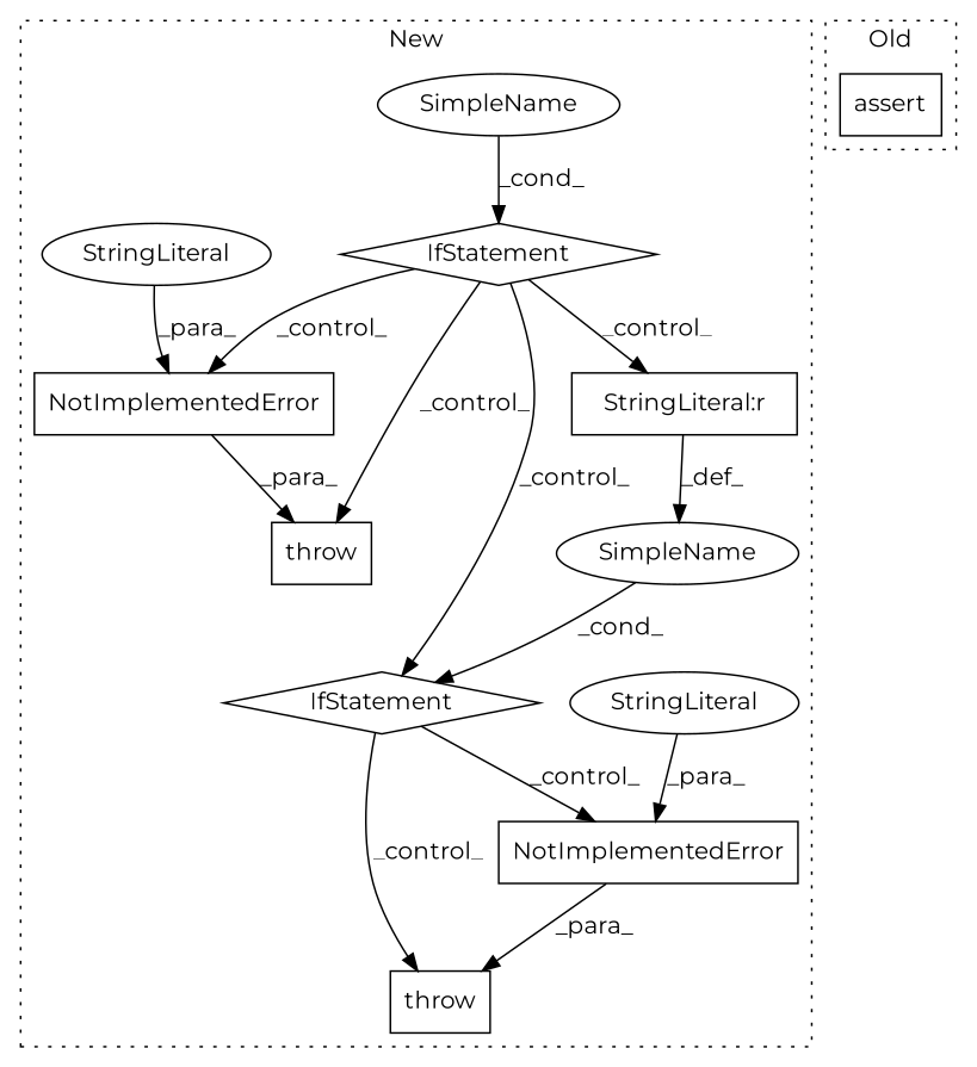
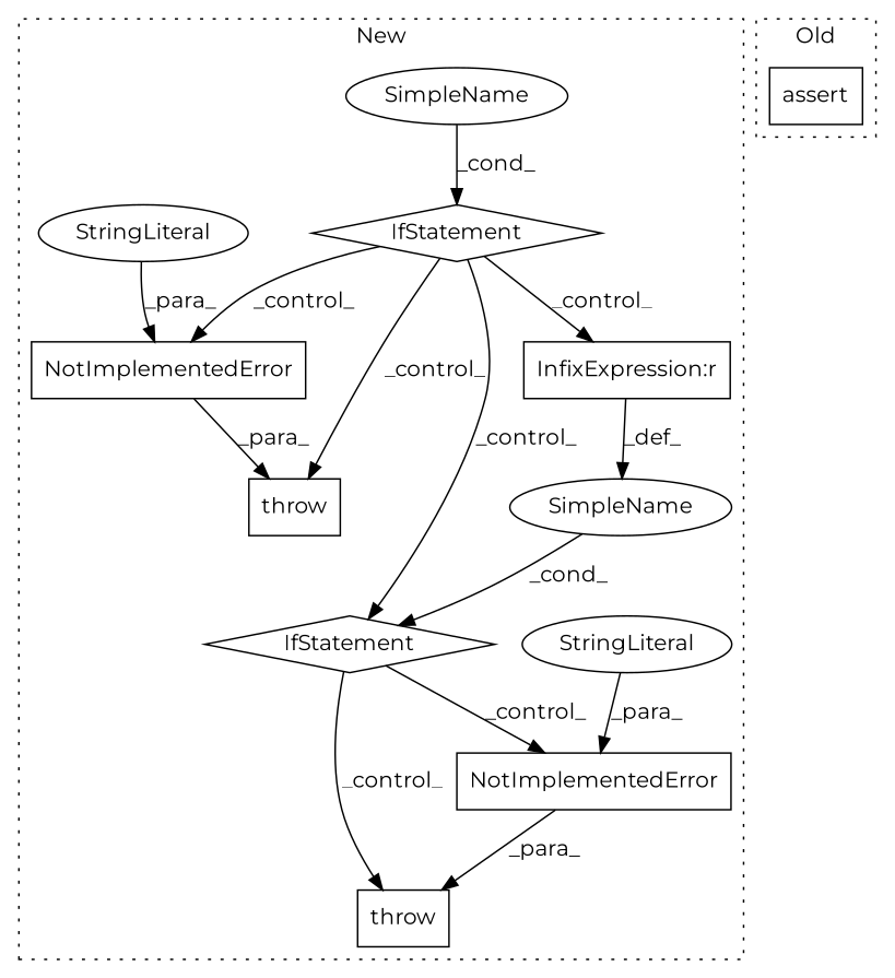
  digraph {
    fontname=Montserrat
    node [a=32 shape=box fontname=Montserrat]
    edge [fontname=Montserrat]
    n1 [l="20,1" label=NotImplementedError s="8929,8989"]
    n2 [a=53 l=6 label=throw s=8923]
    n3 [a=42 label=SimpleName shape=ellipse]
    n4 [a=25 l="4,2" label=IfStatement s="8895,8913" shape=diamond]
-   n5 [a=27 l=4 label="StringLiteral:r" s=8908]
+   n5 [a=27 l=4 label="InfixExpression:r" s=8908]
    n6 [a=45 l=40 label=StringLiteral s=8949 shape=ellipse]
    n7 [a=25 l="4,2" label=IfStatement s="8710,8733" shape=diamond]
    n8 [a=42 label=SimpleName shape=ellipse]
    n9 [a=53 l=6 label=throw s=8802]
    n10 [l="20,1" label=NotImplementedError s="8808,8868"]
    n11 [a=45 l=40 label=StringLiteral s=8828 shape=ellipse]
    n12 [a=6 l=7 label=assert s=7944]
    subgraph cluster_1 {
      label=New
      style=dotted
      n1
      n2
      n3
      n4
      n5
      n6
      n7
      n8
      n9
      n10
      n11
    }
    subgraph cluster_2 {
      label=Old
      style=dotted
      n12
    }
    n1 -> n2 [label=_para_]
    n3 -> n4 [label=_cond_]
    n4 -> n1 [label=_control_]
    n4 -> n2 [label=_control_]
    n5 -> n3 [label=_def_]
    n6 -> n1 [label=_para_]
    n7 -> n4 [label=_control_]
    n7 -> n5 [label=_control_]
    n7 -> n9 [label=_control_]
    n7 -> n10 [label=_control_]
    n8 -> n7 [label=_cond_]
    n10 -> n9 [label=_para_]
    n11 -> n10 [label=_para_]
  }
